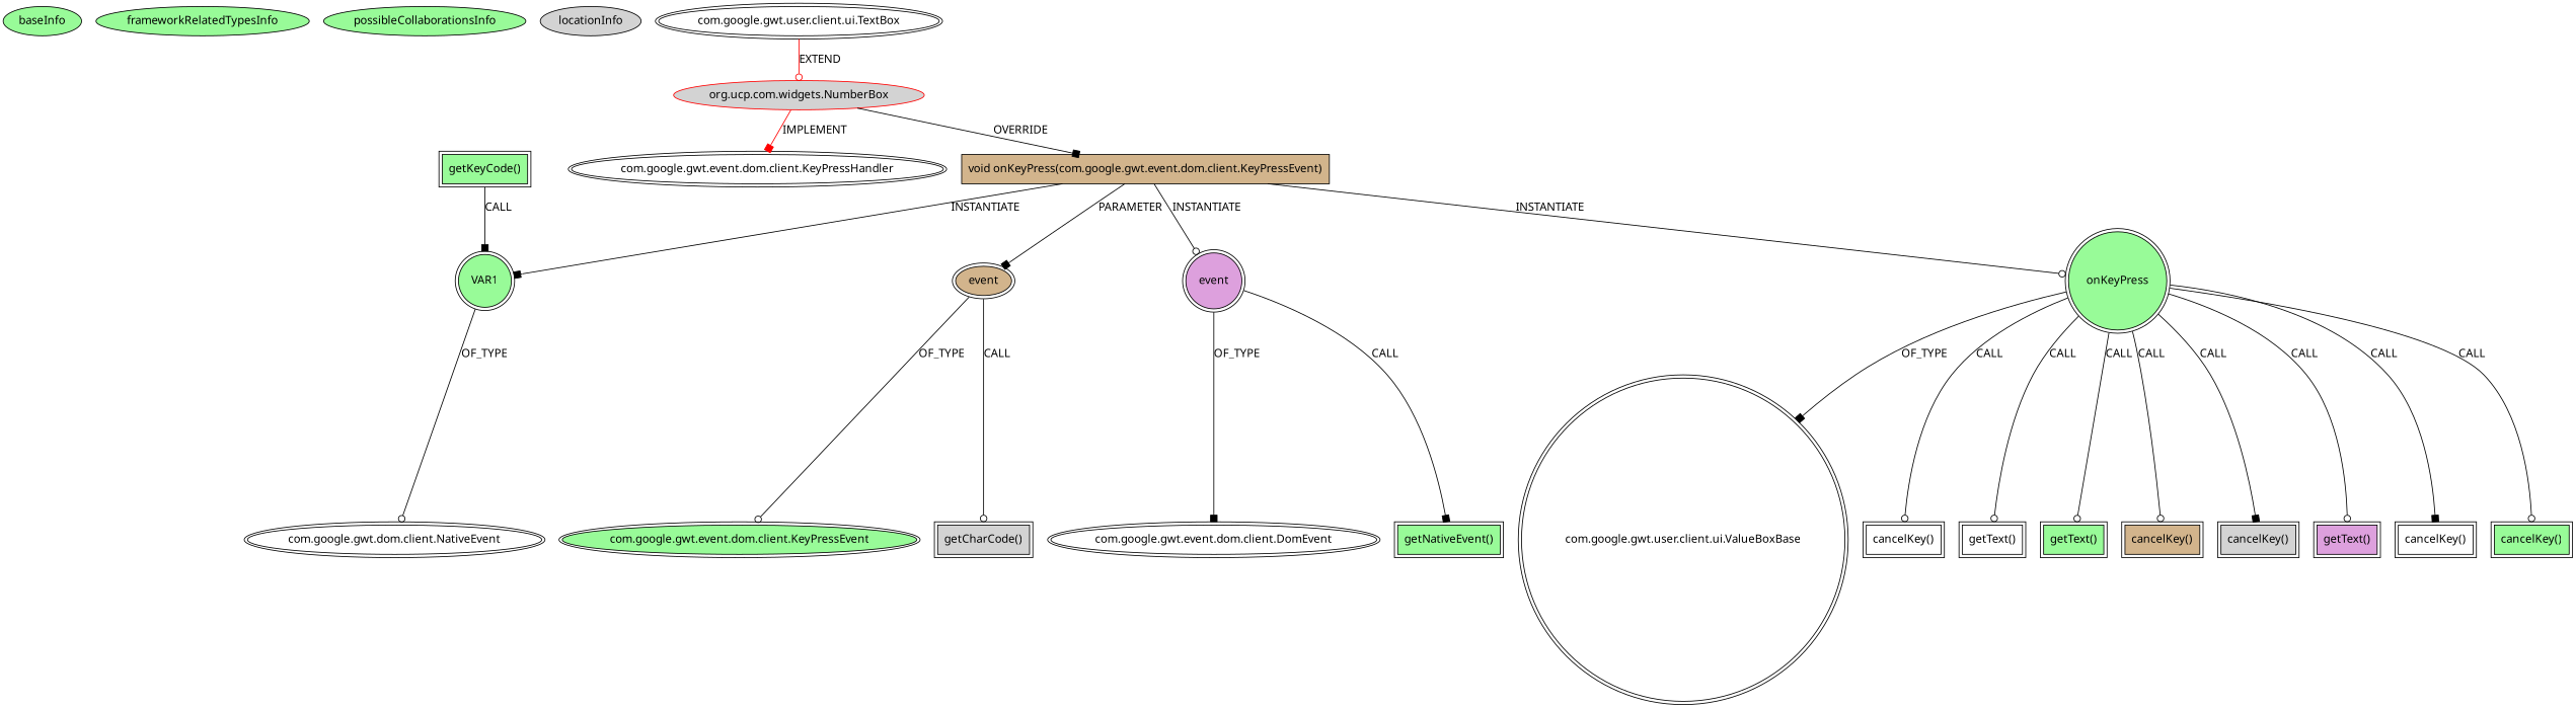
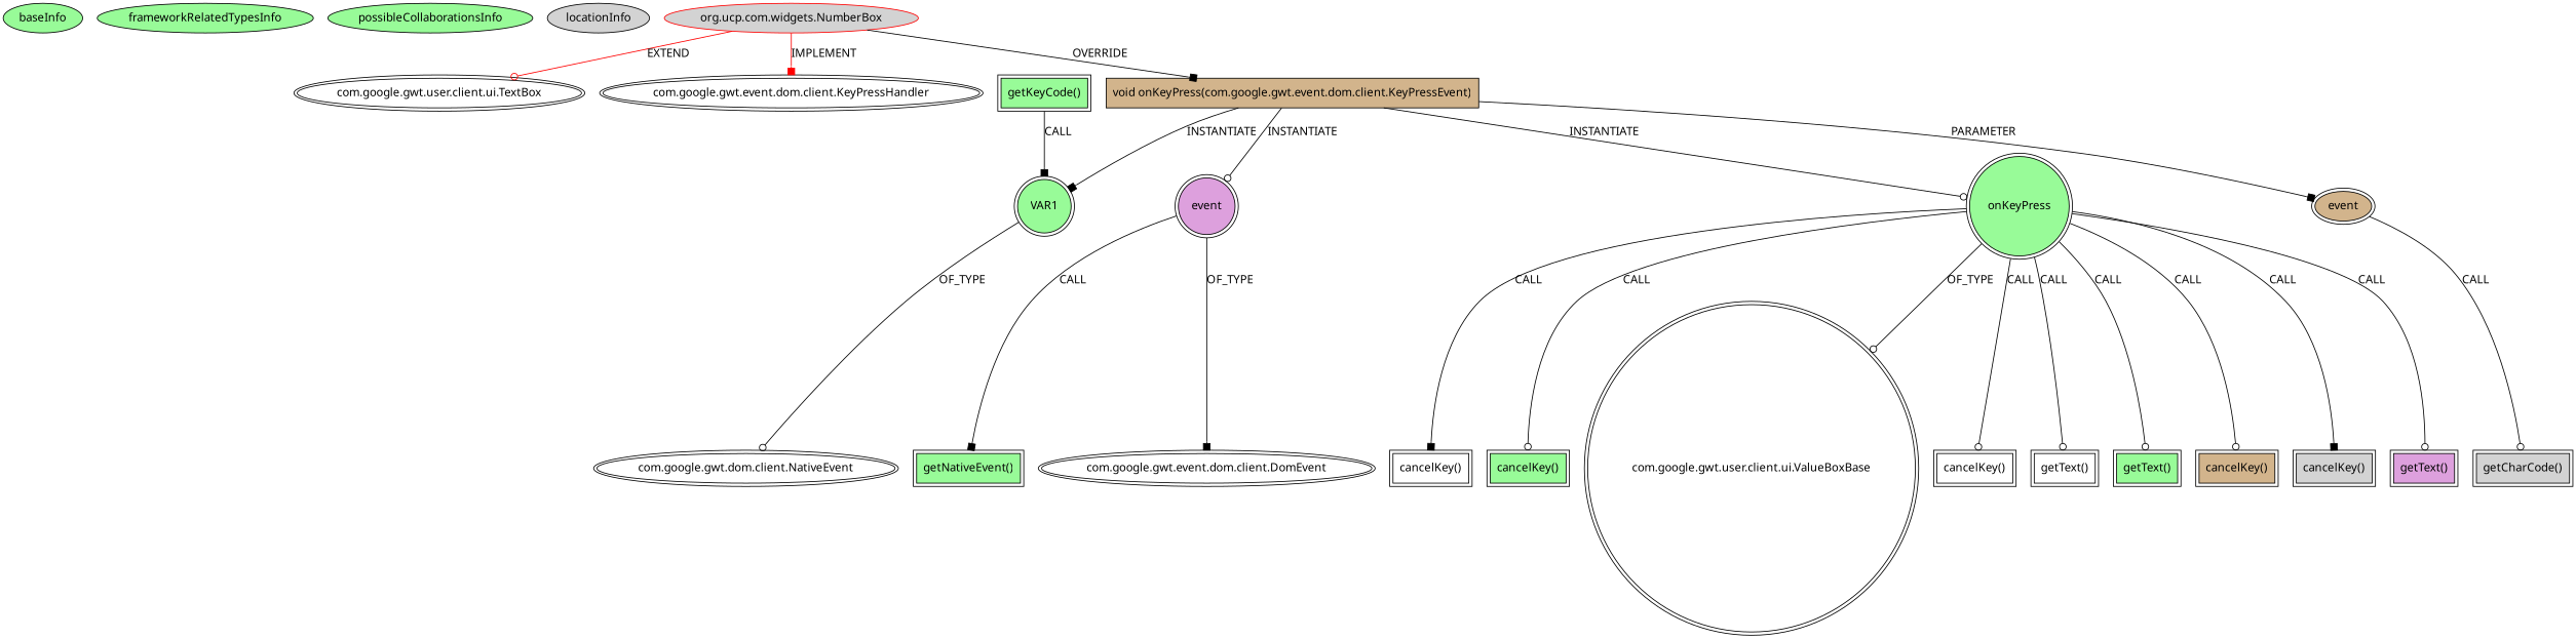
  digraph {
    fontname="Noto Sans"
    node [fillcolor=palegreen fontname="Noto Sans" style=filled isFrameworkType=true vertexType=INSIDE_CALL peripheries=2 shape=box]
    edge [arrowhead=odot fontname="Noto Sans"]
    baseInfo [category=extension_graph graphId=2956 isAnonymous=false possibleRelation=false isFrameworkType="" vertexType="" peripheries="" shape=""]
    frameworkRelatedTypesInfo [0="com.google.gwt.user.client.ui.TextBox" 1="com.google.gwt.event.dom.client.KeyPressHandler" isFrameworkType="" vertexType="" peripheries="" shape=""]
    possibleCollaborationsInfo [isFrameworkType="" vertexType="" peripheries="" shape=""]
    locationInfo [contextSignature=NumberBox filePath="/hmiguellima-ugat/ugat-master/src/org/ucp/gwt/widgets/NumberBox.java" fillcolor=lightgrey graphId=2956 projectName="hmiguellima-ugat" isFrameworkType="" vertexType="" peripheries="" shape=""]
    n5 [color=red fillcolor=lightgrey isFrameworkType=false label="org.ucp.com.widgets.NumberBox" vertexType=ROOT_CLIENT_CLASS_DECLARATION peripheries="" shape=""]
    n6 [fillcolor=white label="com.google.gwt.user.client.ui.TextBox" vertexType=FRAMEWORK_CLASS_TYPE shape=""]
    n7 [fillcolor=white label="com.google.gwt.event.dom.client.KeyPressHandler" vertexType=FRAMEWORK_INTERFACE_TYPE shape=""]
    n8 [fillcolor=tan isFrameworkType=false label="void onKeyPress(com.google.gwt.event.dom.client.KeyPressEvent)" vertexType=OVERRIDING_METHOD_DECLARATION peripheries=""]
    n9 [fillcolor=tan label=event vertexType=PARAMETER_DECLARATION shape=""]
    n10 [label=VAR1 shape=circle vertexType=VARIABLE_EXPRESION]
    n11 [fillcolor=plum label=event shape=circle vertexType=VARIABLE_EXPRESION]
    n12 [label=onKeyPress shape=circle vertexType=VARIABLE_EXPRESION]
-   n13 [label="com.google.gwt.event.dom.client.KeyPressEvent" vertexType=FRAMEWORK_CLASS_TYPE shape=""]
    n14 [fillcolor=lightgrey label="getCharCode()"]
    n15 [fillcolor=white label="com.google.gwt.dom.client.NativeEvent" vertexType=FRAMEWORK_CLASS_TYPE shape=""]
    n16 [fillcolor=white label="com.google.gwt.event.dom.client.DomEvent" vertexType=FRAMEWORK_CLASS_TYPE shape=""]
    n17 [label="getNativeEvent()"]
    n18 [fillcolor=white label="com.google.gwt.user.client.ui.ValueBoxBase" shape=circle vertexType=FRAMEWORK_CLASS_TYPE]
    n19 [fillcolor=white label="cancelKey()"]
    n20 [fillcolor=white label="getText()"]
    n21 [label="getText()"]
    n22 [fillcolor=tan label="cancelKey()"]
    n23 [fillcolor=lightgrey label="cancelKey()"]
    n24 [fillcolor=plum label="getText()"]
    n25 [fillcolor=white label="cancelKey()"]
    n26 [label="cancelKey()"]
    n27 [label="getKeyCode()"]
-   n6 -> n5 [color=red label=EXTEND]
+   n5 -> n6 [color=red label=EXTEND]
    n5 -> n7 [arrowhead=box color=red label=IMPLEMENT]
    n5 -> n8 [arrowhead=box label=OVERRIDE]
    n8 -> n9 [arrowhead=box label=PARAMETER]
    n8 -> n10 [arrowhead=box label=INSTANTIATE]
    n8 -> n11 [label=INSTANTIATE]
    n8 -> n12 [label=INSTANTIATE]
-   n9 -> n13 [label=OF_TYPE]
    n9 -> n14 [label=CALL]
    n10 -> n15 [label=OF_TYPE]
    n11 -> n16 [arrowhead=box label=OF_TYPE]
    n11 -> n17 [arrowhead=box label=CALL]
-   n12 -> n18 [arrowhead=box label=OF_TYPE]
+   n12 -> n18 [label=OF_TYPE]
    n12 -> n19 [label=CALL]
    n12 -> n20 [label=CALL]
    n12 -> n21 [label=CALL]
    n12 -> n22 [label=CALL]
    n12 -> n23 [arrowhead=box label=CALL]
    n12 -> n24 [label=CALL]
    n12 -> n25 [arrowhead=box label=CALL]
    n12 -> n26 [label=CALL]
    n27 -> n10 [arrowhead=box label=CALL]
  }
